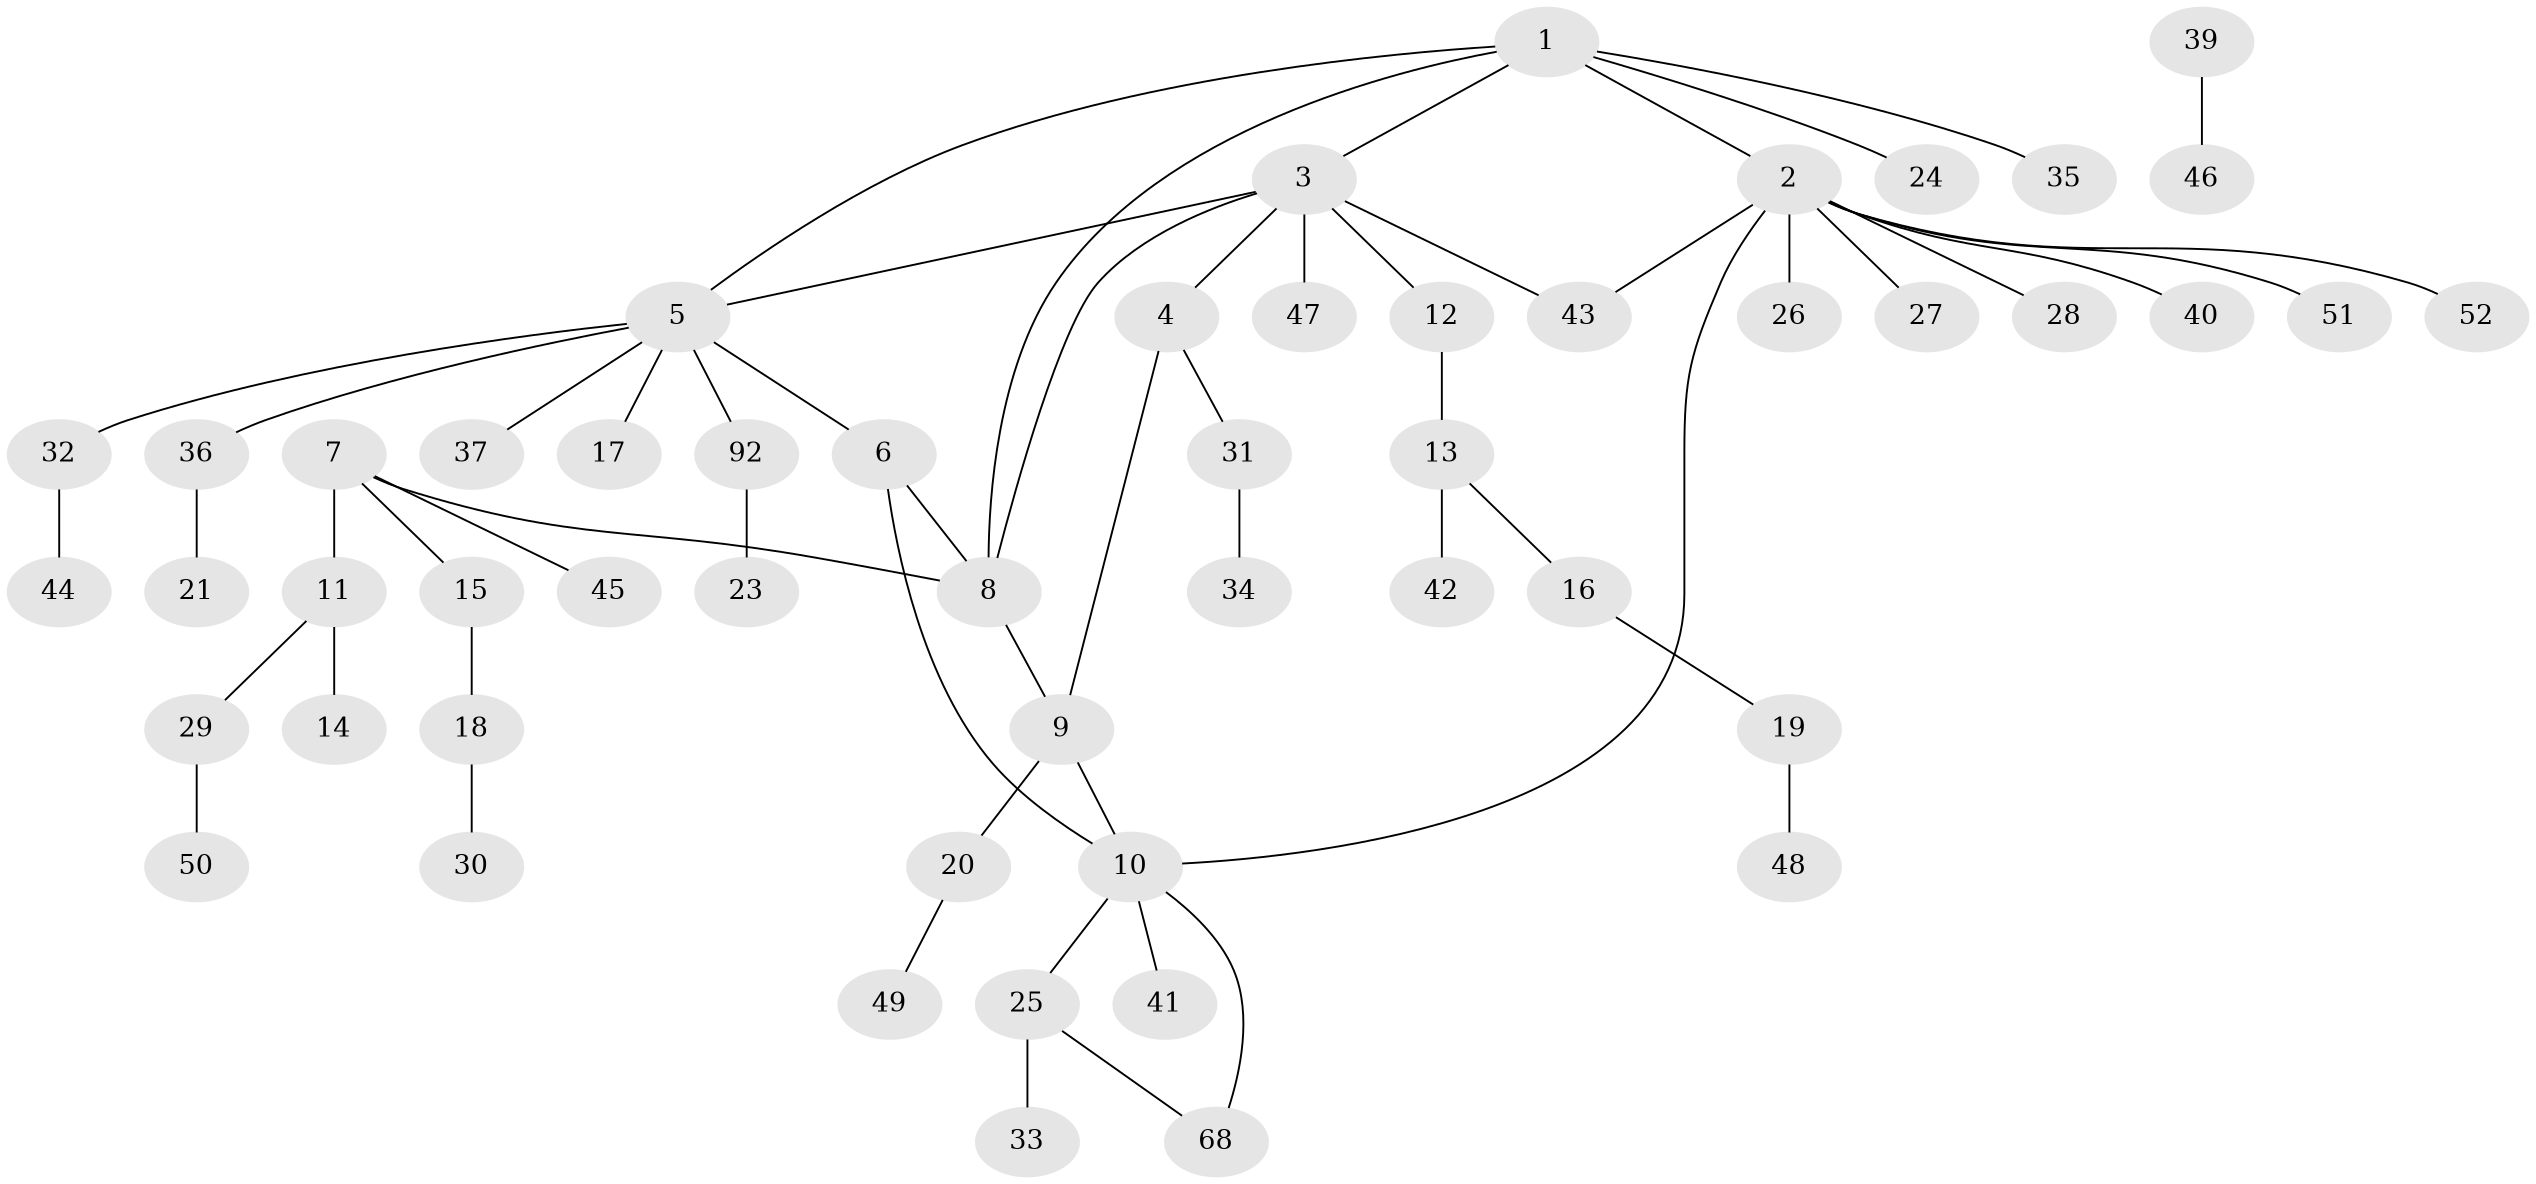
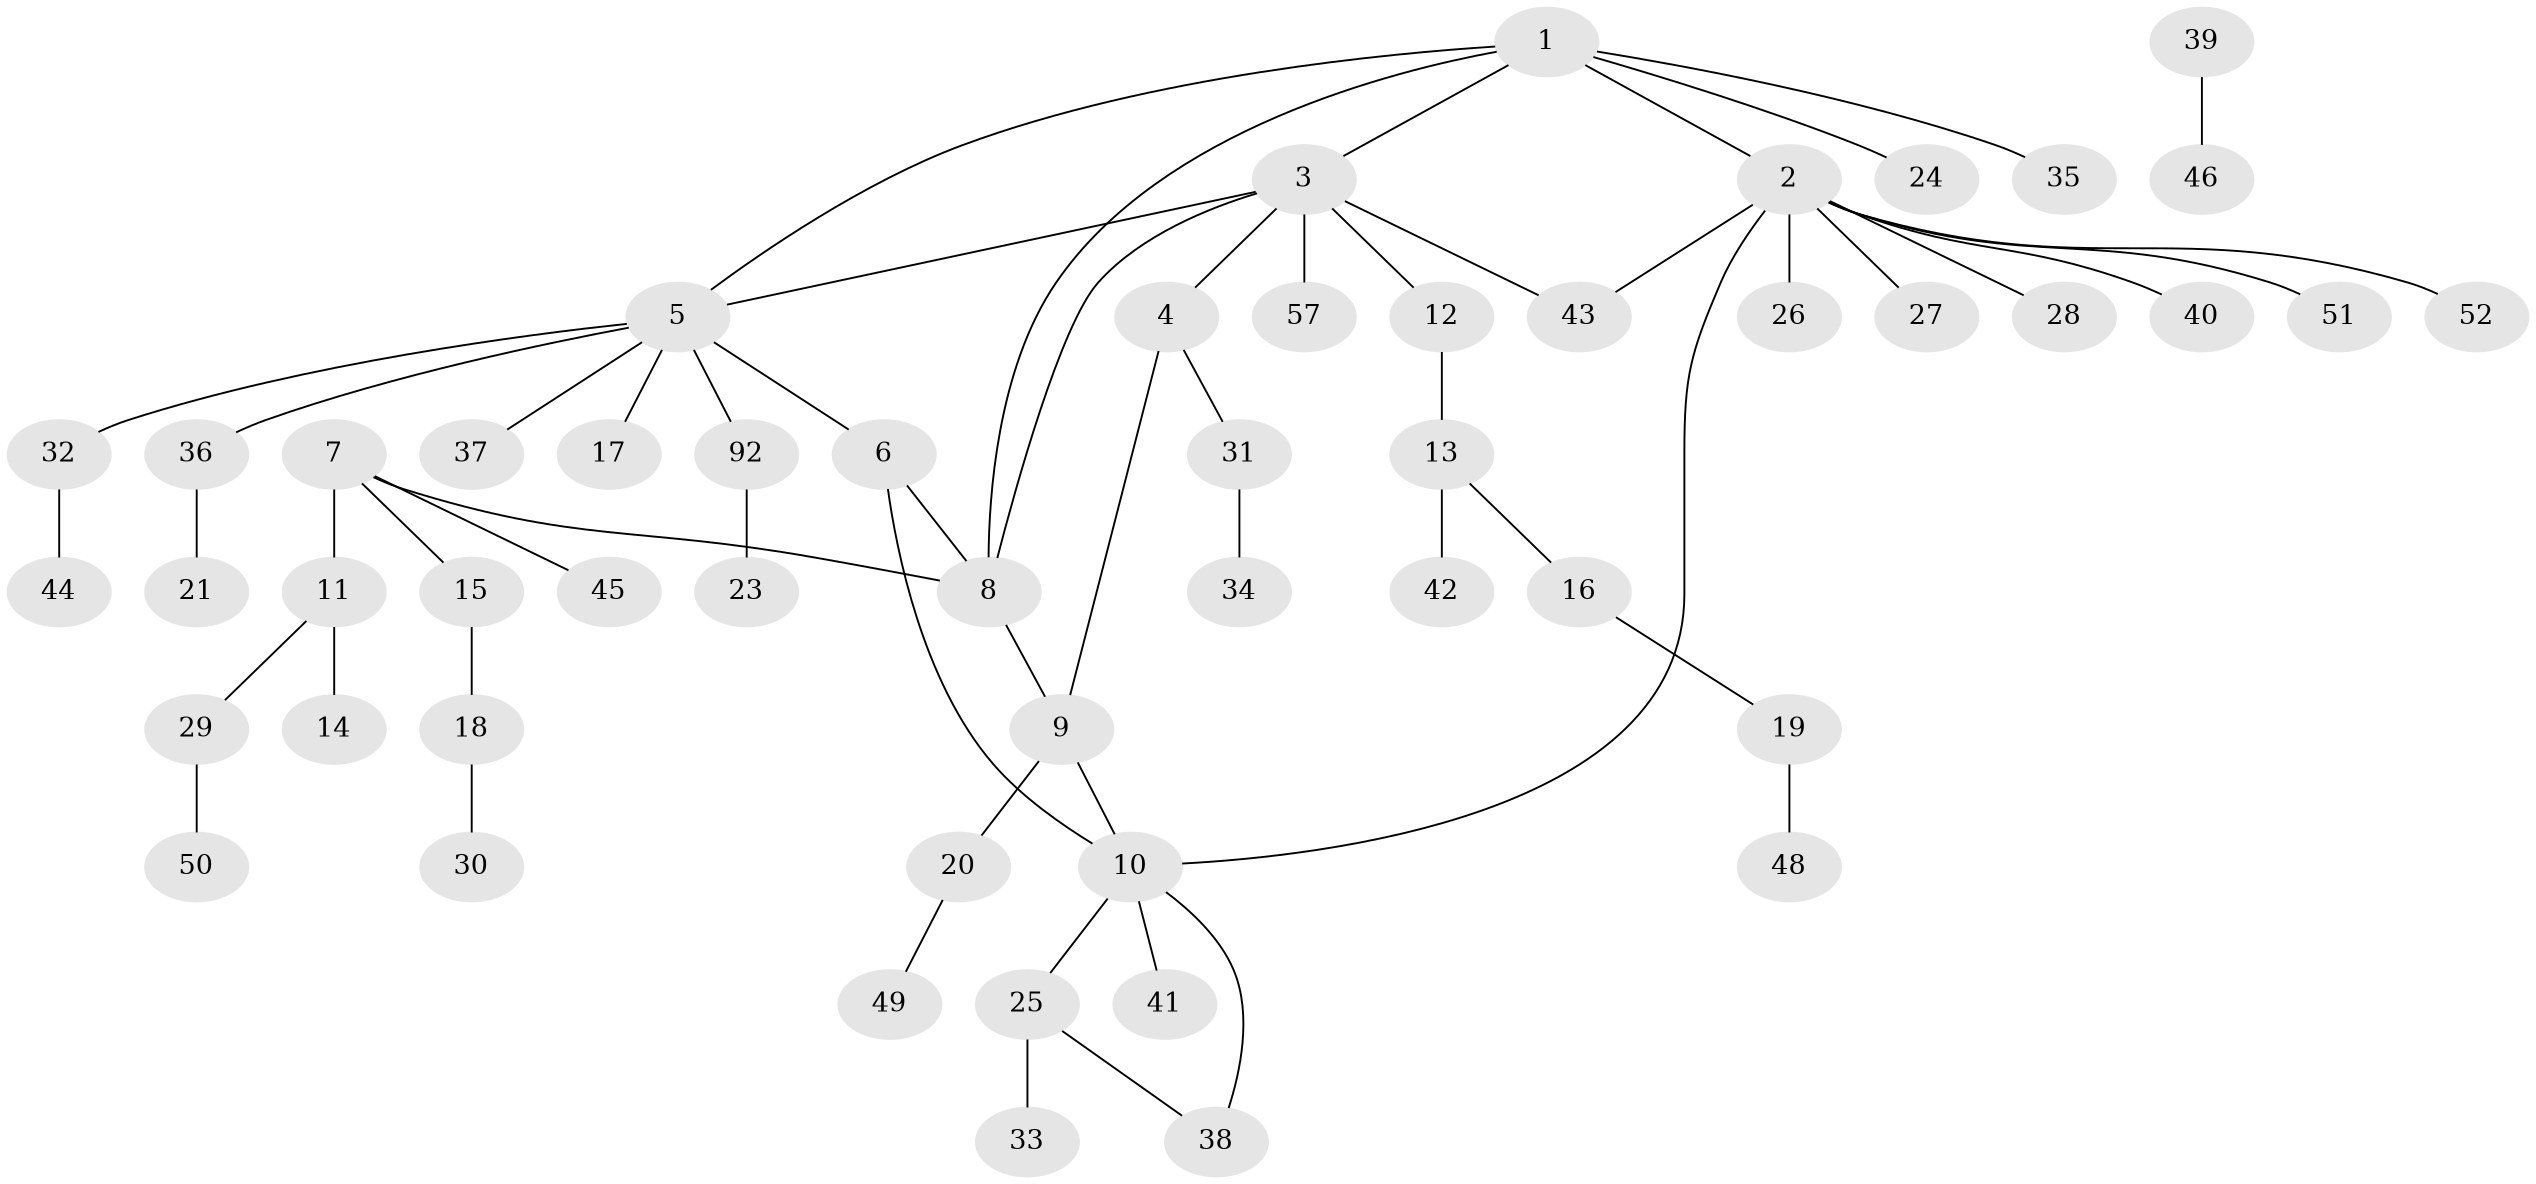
  graph {
    node [color=gray90 style=filled]
    1
    2
    3
    5
    8
    24
    35
    10
    26
    27
    28
    40
    43
    51
    52
    4
    12
-   47
+   47 [label=57]
    6
    17
    n21 [label=92]
    32
    36
    37
    9
    25
-   38 [label=68]
+   38
    41
    31
    13
    20
    34
    23
    44
    21
    7
    11
    15
    45
    14
    29
    18
    16
    19
    49
    33
    50
    42
    30
    48
    39
    46
    1 -- 2
    1 -- 3
    1 -- 5
    1 -- 8
    1 -- 24
    1 -- 35
    2 -- 10
    2 -- 26
    2 -- 27
    2 -- 28
    2 -- 40
    2 -- 43
    2 -- 51
    2 -- 52
    3 -- 5
    3 -- 8
    3 -- 43
    3 -- 4
    3 -- 12
    3 -- 47
    5 -- 6
    5 -- 17
    5 -- n21
    5 -- 32
    5 -- 36
    5 -- 37
    8 -- 9
    10 -- 25
    10 -- 38
    10 -- 41
    4 -- 9
    4 -- 31
    12 -- 13
    6 -- 8
    6 -- 10
    n21 -- 23
    32 -- 44
    36 -- 21
    9 -- 10
    9 -- 20
    25 -- 38
    25 -- 33
    31 -- 34
    13 -- 16
    13 -- 42
    20 -- 49
    7 -- 8
    7 -- 11
    7 -- 15
    7 -- 45
    11 -- 14
    11 -- 29
    15 -- 18
    29 -- 50
    18 -- 30
    16 -- 19
    19 -- 48
    39 -- 46
  }
